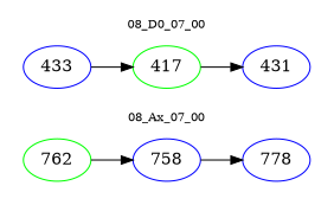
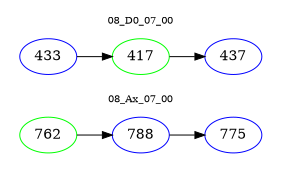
  digraph {
    rankdir=LR
    node [color=blue]
    edge [color=black]
    n1 [color=green label=762]
-   n2 [label=758]
-   n3 [label=778]
+   n2 [label=788]
+   n3 [label=775]
    n4 [label=433]
    n5 [color=green label=417]
-   n6 [label=431]
+   n6 [label=437]
    subgraph cluster_1 {
      color=white
      fontsize=10
      label="08_Ax_07_00"
      n1
      n2
      n3
    }
    subgraph cluster_2 {
      color=white
      fontsize=10
      label="08_D0_07_00"
      n4
      n5
      n6
    }
    n1 -> n2
    n2 -> n3
    n4 -> n5
    n5 -> n6
  }
